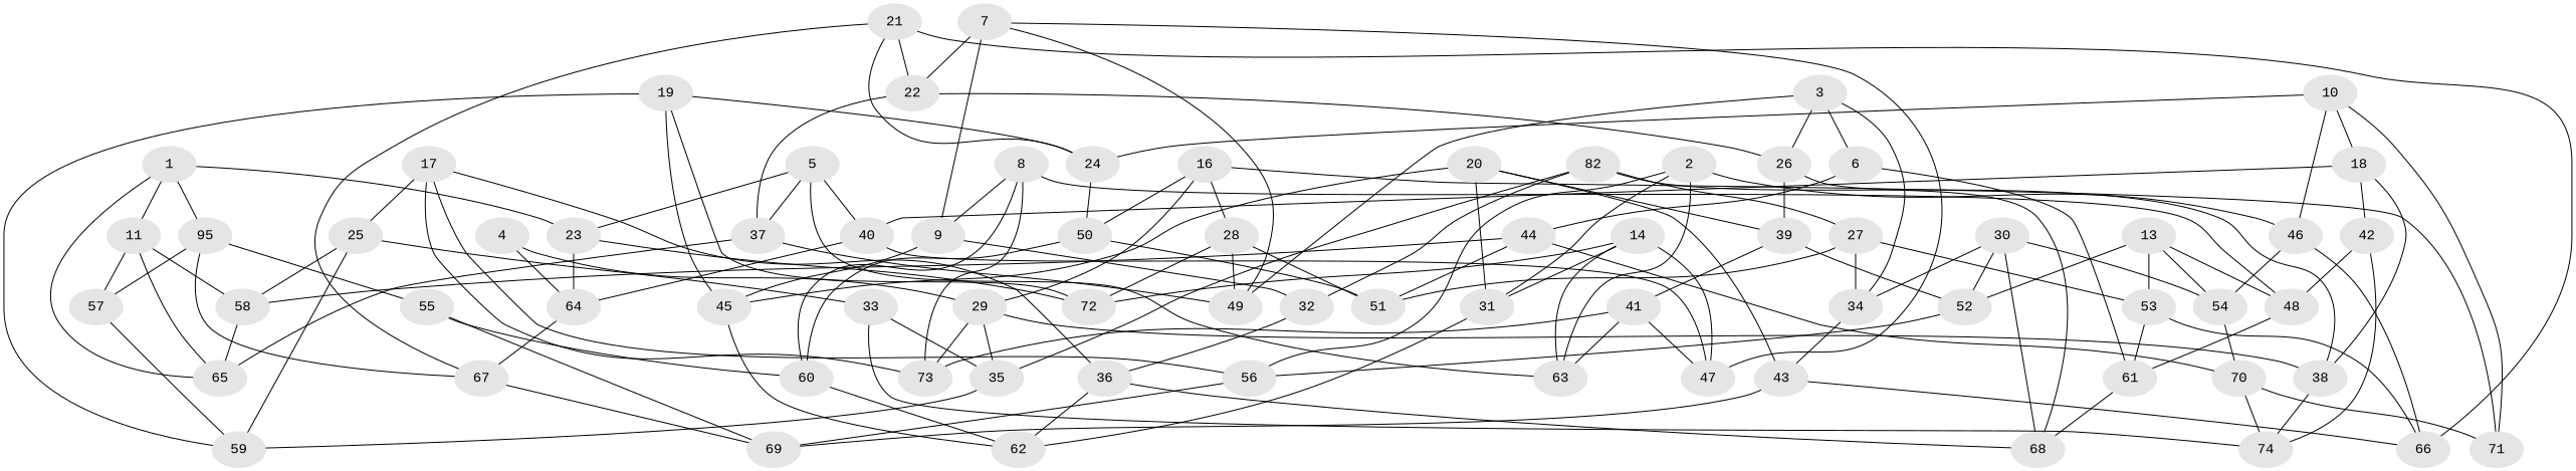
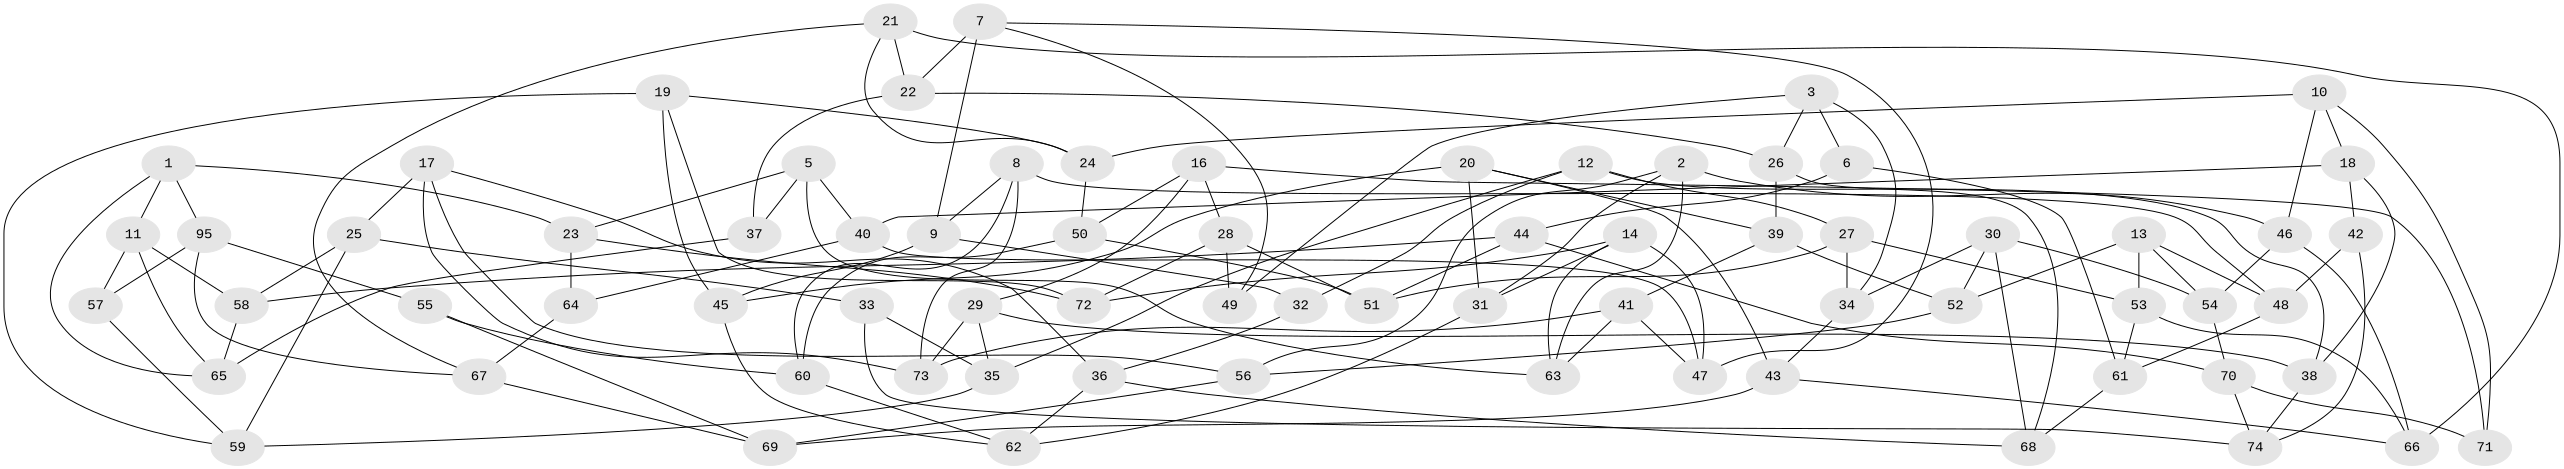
  graph {
    fontname="Liberation Mono"
    node [color=gray90 fontname="Liberation Mono" style=filled]
    edge [fontname="Liberation Mono"]
    1
    11
    n3 [label=95]
    23
    65
    57
    58
    55
    67
    64
    72
    2
    31
    46
    56
    63
    62
    54
    66
    69
    3
    6
    26
    34
    49
    44
    61
    39
    68
    43
-   4
    29
    73
    35
    38
    33
    74
    60
    5
    37
    40
    47
    42
    48
    51
    70
    7
    9
    22
    32
    45
    8
    36
    10
    18
    24
    71
    50
    59
-   12 [label=82]
+   12
    27
    53
    13
    52
    14
    16
    28
    17
    25
    19
    20
    41
    21
    30
    1 -- 11
    1 -- n3
    1 -- 23
    1 -- 65
    11 -- 65
    11 -- 57
    11 -- 58
    n3 -- 57
    n3 -- 55
    n3 -- 67
    23 -- 64
    23 -- 72
    57 -- 59
    58 -- 65
    55 -- 69
    55 -- 60
    67 -- 69
    64 -- 67
    2 -- 31
    2 -- 46
    2 -- 56
    2 -- 63
    31 -- 62
    46 -- 54
    46 -- 66
    56 -- 69
    54 -- 70
    3 -- 6
    3 -- 26
    3 -- 34
    3 -- 49
    6 -- 44
    6 -- 61
    26 -- 39
    26 -- 68
    34 -- 43
    44 -- 58
    44 -- 51
    44 -- 70
    61 -- 68
    39 -- 52
    39 -- 41
    43 -- 66
    43 -- 69
-   4 -- 64
-   4 -- 29
    29 -- 73
    29 -- 35
    29 -- 38
    35 -- 59
    38 -- 74
    33 -- 35
    33 -- 74
    60 -- 62
    5 -- 23
    5 -- 63
    5 -- 37
    5 -- 40
    37 -- 65
-   37 -- 49
    40 -- 64
    40 -- 47
    42 -- 74
    42 -- 48
    48 -- 61
    70 -- 74
    70 -- 71
    7 -- 49
    7 -- 47
    7 -- 9
    7 -- 22
    9 -- 32
    9 -- 45
    22 -- 26
    22 -- 37
    32 -- 36
    45 -- 62
    8 -- 73
    8 -- 60
    8 -- 48
    8 -- 9
    36 -- 62
    36 -- 68
    10 -- 46
    10 -- 18
    10 -- 24
    10 -- 71
    18 -- 38
    18 -- 40
    18 -- 42
    24 -- 50
    50 -- 60
    50 -- 51
    12 -- 35
    12 -- 38
    12 -- 32
    12 -- 27
    27 -- 34
    27 -- 51
    27 -- 53
    53 -- 66
    53 -- 61
    13 -- 54
    13 -- 48
    13 -- 53
    13 -- 52
    52 -- 56
    14 -- 72
    14 -- 31
    14 -- 63
    14 -- 47
    16 -- 29
    16 -- 71
    16 -- 50
    16 -- 28
    28 -- 72
    28 -- 49
    28 -- 51
    17 -- 56
    17 -- 73
    17 -- 36
    17 -- 25
    25 -- 58
    25 -- 33
    25 -- 59
    19 -- 72
    19 -- 45
    19 -- 24
    19 -- 59
    20 -- 31
    20 -- 39
    20 -- 43
    20 -- 45
    41 -- 63
    41 -- 73
    41 -- 47
    21 -- 67
    21 -- 66
    21 -- 22
    21 -- 24
    30 -- 54
    30 -- 34
    30 -- 68
    30 -- 52
  }
